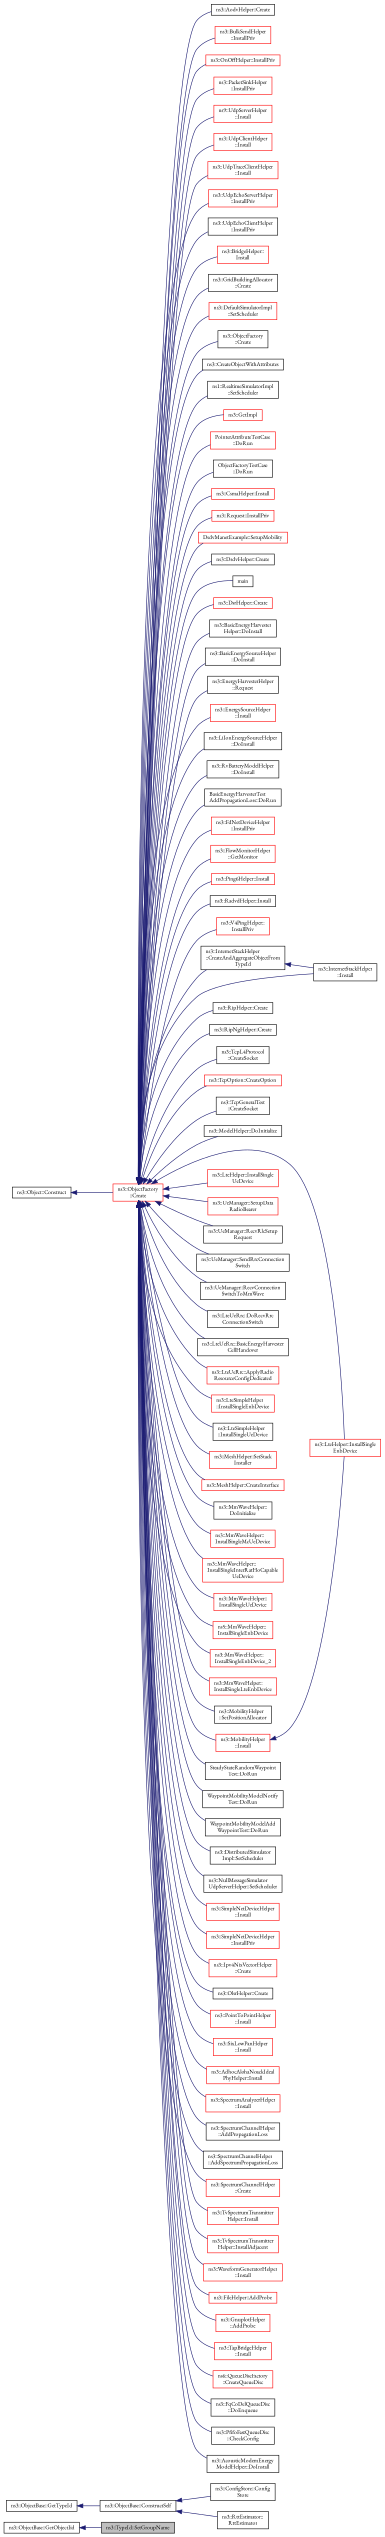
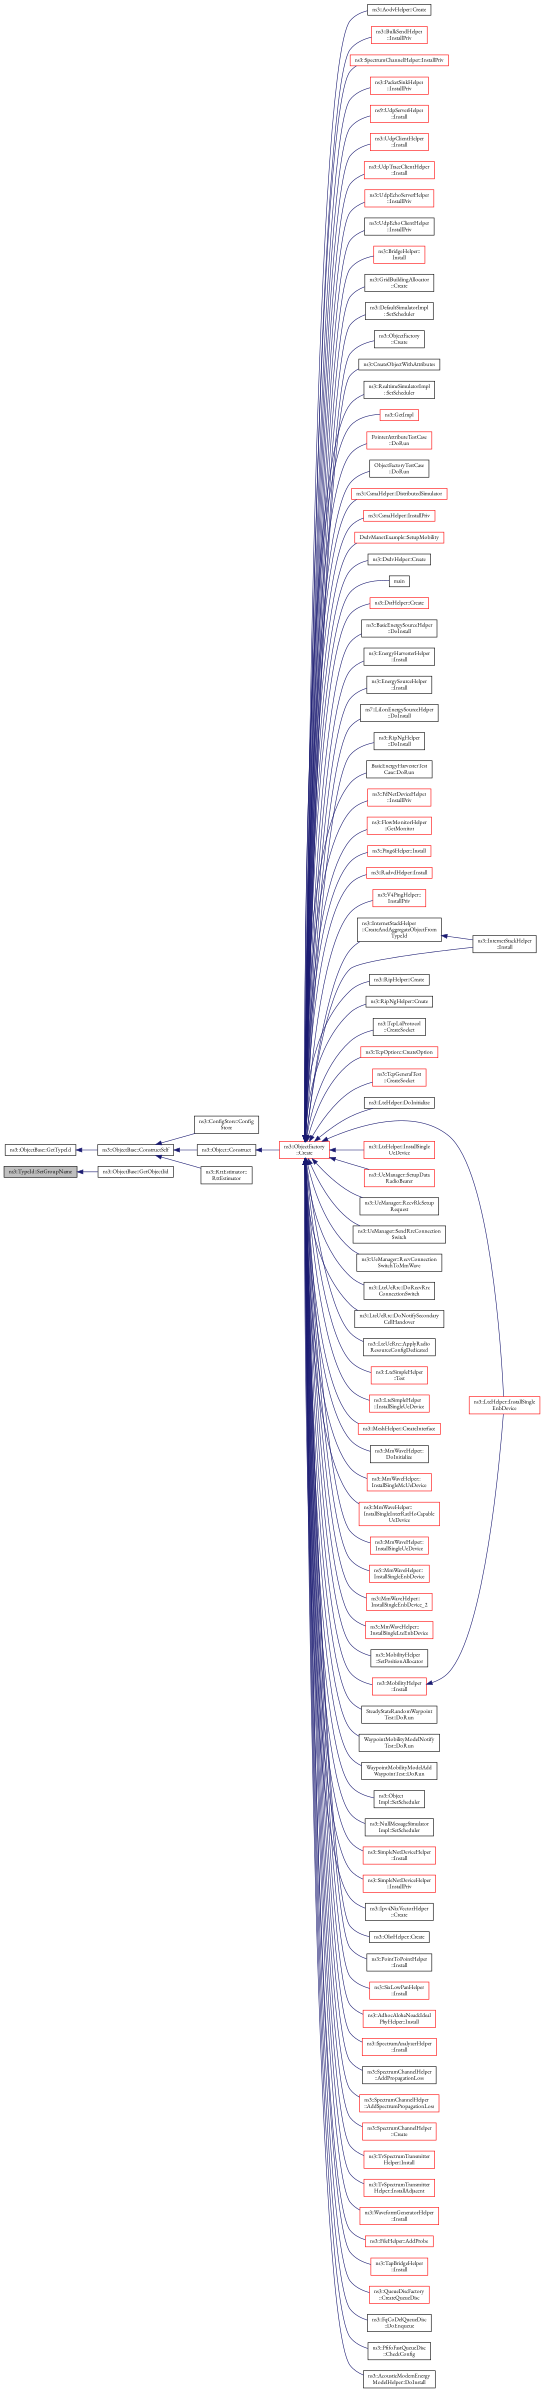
  digraph {
    fontname="EB Garamond"
    rankdir=LR
    node [color=black fillcolor=white fontname="EB Garamond" fontsize=10 shape=record style=filled]
    edge [color=midnightblue dir=back fontname="EB Garamond" fontsize=10 labelfontname=Helvetica labelfontsize=10 style=solid]
    n1 [fillcolor=grey75 fontcolor=black height=0.2 label="ns3::TypeId::SetGroupName" width=0.4]
    n2 [height=0.2 label="ns3::ObjectBase::GetObjectIid" width=0.4]
    n3 [height=0.2 label="ns3::ObjectBase::GetTypeId" width=0.4]
    n4 [height=0.2 label="ns3::ObjectBase::ConstructSelf" width=0.4]
    n5 [height=0.2 label="ns3::ConfigStore::Config\lStore" width=0.4]
    n6 [height=0.2 label="ns3::Object::Construct" width=0.4]
    n7 [height=0.2 label="ns3::RttEstimator::\lRttEstimator" width=0.4]
    n8 [color=red height=0.2 label="ns3::ObjectFactory\l::Create" width=0.4]
    n9 [height=0.2 label="ns3::AodvHelper::Create" width=0.4]
    n10 [color=red height=0.2 label="ns3::BulkSendHelper\l::InstallPriv" width=0.4]
-   n11 [color=red height=0.2 label="ns3::OnOffHelper::InstallPriv" width=0.4]
+   n11 [color=red height=0.2 label="ns3::SpectrumChannelHelper::InstallPriv" width=0.4]
    n12 [color=red height=0.2 label="ns3::PacketSinkHelper\l::InstallPriv" width=0.4]
    n13 [color=red height=0.2 label="ns9::UdpServerHelper\l::Install" width=0.4]
    n14 [color=red height=0.2 label="ns3::UdpClientHelper\l::Install" width=0.4]
    n15 [color=red height=0.2 label="ns3::UdpTraceClientHelper\l::Install" width=0.4]
    n16 [color=red height=0.2 label="ns3::UdpEchoServerHelper\l::InstallPriv" width=0.4]
    n17 [height=0.2 label="ns3::UdpEchoClientHelper\l::InstallPriv" width=0.4]
    n18 [color=red height=0.2 label="ns3::BridgeHelper::\lInstall" width=0.4]
    n19 [height=0.2 label="ns3::GridBuildingAllocator\l::Create" width=0.4]
-   n20 [color=red height=0.2 label="ns3::DefaultSimulatorImpl\l::SetScheduler" width=0.4]
+   n20 [height=0.2 label="ns3::DefaultSimulatorImpl\l::SetScheduler" width=0.4]
    n21 [height=0.2 label="ns3::ObjectFactory\l::Create" width=0.4]
    n22 [height=0.2 label="ns3::CreateObjectWithAttributes" width=0.4]
-   n23 [height=0.2 label="ns1::RealtimeSimulatorImpl\l::SetScheduler" width=0.4]
+   n23 [height=0.2 label="ns3::RealtimeSimulatorImpl\l::SetScheduler" width=0.4]
    n24 [color=red height=0.2 label="ns3::GetImpl" width=0.4]
    n25 [color=red height=0.2 label="PointerAttributeTestCase\l::DoRun" width=0.4]
    n26 [height=0.2 label="ObjectFactoryTestCase\l::DoRun" width=0.4]
-   n27 [color=red height=0.2 label="ns3::CsmaHelper::Install" width=0.4]
-   n28 [color=red height=0.2 label="ns3::Request::InstallPriv" width=0.4]
+   n27 [color=red height=0.2 label="ns3::CsmaHelper::DistributedSimulator" width=0.4]
+   n28 [color=red height=0.2 label="ns3::CsmaHelper::InstallPriv" width=0.4]
    n29 [color=red height=0.2 label="DsdvManetExample::SetupMobility" width=0.4]
    n30 [height=0.2 label="ns3::DsdvHelper::Create" width=0.4]
    n31 [height=0.2 label=main width=0.4]
    n32 [color=red height=0.2 label="ns3::DsrHelper::Create" width=0.4]
-   n33 [height=0.2 label="ns3::BasicEnergyHarvester\lHelper::DoInstall" width=0.4]
    n34 [height=0.2 label="ns3::BasicEnergySourceHelper\l::DoInstall" width=0.4]
-   n35 [height=0.2 label="ns3::EnergyHarvesterHelper\l::Request" width=0.4]
-   n36 [color=red height=0.2 label="ns3::EnergySourceHelper\l::Install" width=0.4]
-   n37 [height=0.2 label="ns3::LiIonEnergySourceHelper\l::DoInstall" width=0.4]
-   n38 [height=0.2 label="ns3::RvBatteryModelHelper\l::DoInstall" width=0.4]
-   n39 [height=0.2 label="BasicEnergyHarvesterTest\lAddPropagationLoss::DoRun" width=0.4]
+   n35 [height=0.2 label="ns3::EnergyHarvesterHelper\l::Install" width=0.4]
+   n36 [height=0.2 label="ns3::EnergySourceHelper\l::Install" width=0.4]
+   n37 [height=0.2 label="ns7::LiIonEnergySourceHelper\l::DoInstall" width=0.4]
+   n38 [height=0.2 label="ns3::RipNgHelper\l::DoInstall" width=0.4]
+   n39 [height=0.2 label="BasicEnergyHarvesterTest\lCase::DoRun" width=0.4]
    n40 [color=red height=0.2 label="ns3::FdNetDeviceHelper\l::InstallPriv" width=0.4]
    n41 [color=red height=0.2 label="ns3::FlowMonitorHelper\l::GetMonitor" width=0.4]
    n42 [color=red height=0.2 label="ns3::Ping6Helper::Install" width=0.4]
-   n43 [height=0.2 label="ns3::RadvdHelper::Install" width=0.4]
+   n43 [color=red height=0.2 label="ns3::RadvdHelper::Install" width=0.4]
    n44 [color=red height=0.2 label="ns3::V4PingHelper::\lInstallPriv" width=0.4]
    n45 [height=0.2 label="ns3::InternetStackHelper\l::CreateAndAggregateObjectFrom\lTypeId" width=0.4]
    n46 [height=0.2 label="ns3::InternetStackHelper\l::Install" width=0.4]
    n47 [height=0.2 label="ns3::RipHelper::Create" width=0.4]
    n48 [height=0.2 label="ns3::RipNgHelper::Create" width=0.4]
    n49 [height=0.2 label="ns3::TcpL4Protocol\l::CreateSocket" width=0.4]
    n50 [color=red height=0.2 label="ns3::TcpOption::CreateOption" width=0.4]
-   n51 [height=0.2 label="ns3::TcpGeneralTest\l::CreateSocket" width=0.4]
-   n52 [height=0.2 label="ns3::ModelHelper::DoInitialize" width=0.4]
+   n51 [color=red height=0.2 label="ns3::TcpGeneralTest\l::CreateSocket" width=0.4]
+   n52 [height=0.2 label="ns3::LteHelper::DoInitialize" width=0.4]
    n53 [color=red height=0.2 label="ns3::LteHelper::InstallSingle\lEnbDevice" width=0.4]
    n54 [color=red height=0.2 label="ns3::LteHelper::InstallSingle\lUeDevice" width=0.4]
    n55 [color=red height=0.2 label="ns3::UeManager::SetupData\lRadioBearer" width=0.4]
    n56 [height=0.2 label="ns3::UeManager::RecvRlcSetup\lRequest" width=0.4]
    n57 [height=0.2 label="ns3::UeManager::SendRrcConnection\lSwitch" width=0.4]
    n58 [height=0.2 label="ns3::UeManager::RecvConnection\lSwitchToMmWave" width=0.4]
    n59 [height=0.2 label="ns3::LteUeRrc::DoRecvRrc\lConnectionSwitch" width=0.4]
-   n60 [height=0.2 label="ns3::LteUeRrc::BasicEnergyHarvester\lCellHandover" width=0.4]
-   n61 [color=red height=0.2 label="ns3::LteUeRrc::ApplyRadio\lResourceConfigDedicated" width=0.4]
-   n62 [color=red height=0.2 label="ns3::LteSimpleHelper\l::InstallSingleEnbDevice" width=0.4]
-   n63 [height=0.2 label="ns3::LteSimpleHelper\l::InstallSingleUeDevice" width=0.4]
-   n64 [color=red height=0.2 label="ns3::MeshHelper::SetStack\lInstaller" width=0.4]
+   n60 [height=0.2 label="ns3::LteUeRrc::DoNotifySecondary\lCellHandover" width=0.4]
+   n61 [height=0.2 label="ns3::LteUeRrc::ApplyRadio\lResourceConfigDedicated" width=0.4]
+   n62 [color=red height=0.2 label="ns3::LteSimpleHelper\l::Test" width=0.4]
+   n63 [color=red height=0.2 label="ns3::LteSimpleHelper\l::InstallSingleUeDevice" width=0.4]
    n65 [color=red height=0.2 label="ns3::MeshHelper::CreateInterface" width=0.4]
    n66 [height=0.2 label="ns3::MmWaveHelper::\lDoInitialize" width=0.4]
    n67 [color=red height=0.2 label="ns3::MmWaveHelper::\lInstallSingleMcUeDevice" width=0.4]
    n68 [color=red height=0.2 label="ns3::MmWaveHelper::\lInstallSingleInterRatHoCapable\lUeDevice" width=0.4]
    n69 [color=red height=0.2 label="ns3::MmWaveHelper::\lInstallSingleUeDevice" width=0.4]
    n70 [color=red height=0.2 label="ns5::MmWaveHelper::\lInstallSingleEnbDevice" width=0.4]
    n71 [color=red height=0.2 label="ns3::MmWaveHelper::\lInstallSingleEnbDevice_2" width=0.4]
    n72 [color=red height=0.2 label="ns3::MmWaveHelper::\lInstallSingleLteEnbDevice" width=0.4]
    n73 [height=0.2 label="ns3::MobilityHelper\l::SetPositionAllocator" width=0.4]
    n74 [color=red height=0.2 label="ns3::MobilityHelper\l::Install" width=0.4]
    n75 [height=0.2 label="SteadyStateRandomWaypoint\lTest::DoRun" width=0.4]
    n76 [height=0.2 label="WaypointMobilityModelNotify\lTest::DoRun" width=0.4]
    n77 [height=0.2 label="WaypointMobilityModelAdd\lWaypointTest::DoRun" width=0.4]
-   n78 [height=0.2 label="ns3::DistributedSimulator\lImpl::SetScheduler" width=0.4]
-   n79 [height=0.2 label="ns3::NullMessageSimulator\lUdpServerHelper::SetScheduler" width=0.4]
+   n78 [height=0.2 label="ns3::Object\lImpl::SetScheduler" width=0.4]
+   n79 [height=0.2 label="ns3::NullMessageSimulator\lImpl::SetScheduler" width=0.4]
    n80 [color=red height=0.2 label="ns3::SimpleNetDeviceHelper\l::Install" width=0.4]
    n81 [color=red height=0.2 label="ns3::SimpleNetDeviceHelper\l::InstallPriv" width=0.4]
-   n82 [color=red height=0.2 label="ns3::Ipv4NixVectorHelper\l::Create" width=0.4]
+   n82 [height=0.2 label="ns3::Ipv4NixVectorHelper\l::Create" width=0.4]
    n83 [height=0.2 label="ns3::OlsrHelper::Create" width=0.4]
-   n84 [color=red height=0.2 label="ns3::PointToPointHelper\l::Install" width=0.4]
+   n84 [height=0.2 label="ns3::PointToPointHelper\l::Install" width=0.4]
    n85 [color=red height=0.2 label="ns3::SixLowPanHelper\l::Install" width=0.4]
    n86 [color=red height=0.2 label="ns3::AdhocAlohaNoackIdeal\lPhyHelper::Install" width=0.4]
    n87 [color=red height=0.2 label="ns3::SpectrumAnalyzerHelper\l::Install" width=0.4]
    n88 [height=0.2 label="ns3::SpectrumChannelHelper\l::AddPropagationLoss" width=0.4]
-   n89 [height=0.2 label="ns3::SpectrumChannelHelper\l::AddSpectrumPropagationLoss" width=0.4]
+   n89 [color=red height=0.2 label="ns3::SpectrumChannelHelper\l::AddSpectrumPropagationLoss" width=0.4]
    n90 [color=red height=0.2 label="ns3::SpectrumChannelHelper\l::Create" width=0.4]
    n91 [color=red height=0.2 label="ns3::TvSpectrumTransmitter\lHelper::Install" width=0.4]
    n92 [color=red height=0.2 label="ns3::TvSpectrumTransmitter\lHelper::InstallAdjacent" width=0.4]
    n93 [color=red height=0.2 label="ns3::WaveformGeneratorHelper\l::Install" width=0.4]
    n94 [color=red height=0.2 label="ns3::FileHelper::AddProbe" width=0.4]
-   n95 [color=red height=0.2 label="ns3::GnuplotHelper\l::AddProbe" width=0.4]
    n96 [color=red height=0.2 label="ns3::TapBridgeHelper\l::Install" width=0.4]
-   n97 [color=red height=0.2 label="ns6::QueueDiscFactory\l::CreateQueueDisc" width=0.4]
+   n97 [color=red height=0.2 label="ns3::QueueDiscFactory\l::CreateQueueDisc" width=0.4]
    n98 [height=0.2 label="ns3::FqCoDelQueueDisc\l::DoEnqueue" width=0.4]
    n99 [height=0.2 label="ns3::PfifoFastQueueDisc\l::CheckConfig" width=0.4]
    n100 [height=0.2 label="ns3::AcousticModemEnergy\lModelHelper::DoInstall" width=0.4]
-   n2 -> n1
+   n1 -> n2
    n3 -> n4
    n4 -> n5
+   n4 -> n6
    n4 -> n7
    n6 -> n8
    n8 -> n9
    n8 -> n10
    n8 -> n11
    n8 -> n12
    n8 -> n13
    n8 -> n14
    n8 -> n15
    n8 -> n16
    n8 -> n17
    n8 -> n18
    n8 -> n19
    n8 -> n20
    n8 -> n21
    n8 -> n22
    n8 -> n23
    n8 -> n24
    n8 -> n25
    n8 -> n26
    n8 -> n27
    n8 -> n28
    n8 -> n29
    n8 -> n30
    n8 -> n31
    n8 -> n32
-   n8 -> n33
    n8 -> n34
    n8 -> n35
    n8 -> n36
    n8 -> n37
    n8 -> n38
    n8 -> n39
    n8 -> n40
    n8 -> n41
    n8 -> n42
    n8 -> n43
    n8 -> n44
    n8 -> n45
    n8 -> n46
    n8 -> n47
    n8 -> n48
    n8 -> n49
    n8 -> n50
    n8 -> n51
    n8 -> n52
    n8 -> n53
    n8 -> n54
    n8 -> n55
    n8 -> n56
    n8 -> n57
    n8 -> n58
    n8 -> n59
    n8 -> n60
    n8 -> n61
    n8 -> n62
    n8 -> n63
-   n8 -> n64
    n8 -> n65
    n8 -> n66
    n8 -> n67
    n8 -> n68
    n8 -> n69
    n8 -> n70
    n8 -> n71
    n8 -> n72
    n8 -> n73
    n8 -> n74
    n8 -> n75
    n8 -> n76
    n8 -> n77
    n8 -> n78
    n8 -> n79
    n8 -> n80
    n8 -> n81
    n8 -> n82
    n8 -> n83
    n8 -> n84
    n8 -> n85
    n8 -> n86
    n8 -> n87
    n8 -> n88
    n8 -> n89
    n8 -> n90
    n8 -> n91
    n8 -> n92
    n8 -> n93
    n8 -> n94
-   n8 -> n95
    n8 -> n96
    n8 -> n97
    n8 -> n98
    n8 -> n99
    n8 -> n100
    n45 -> n46
    n74 -> n53
  }
